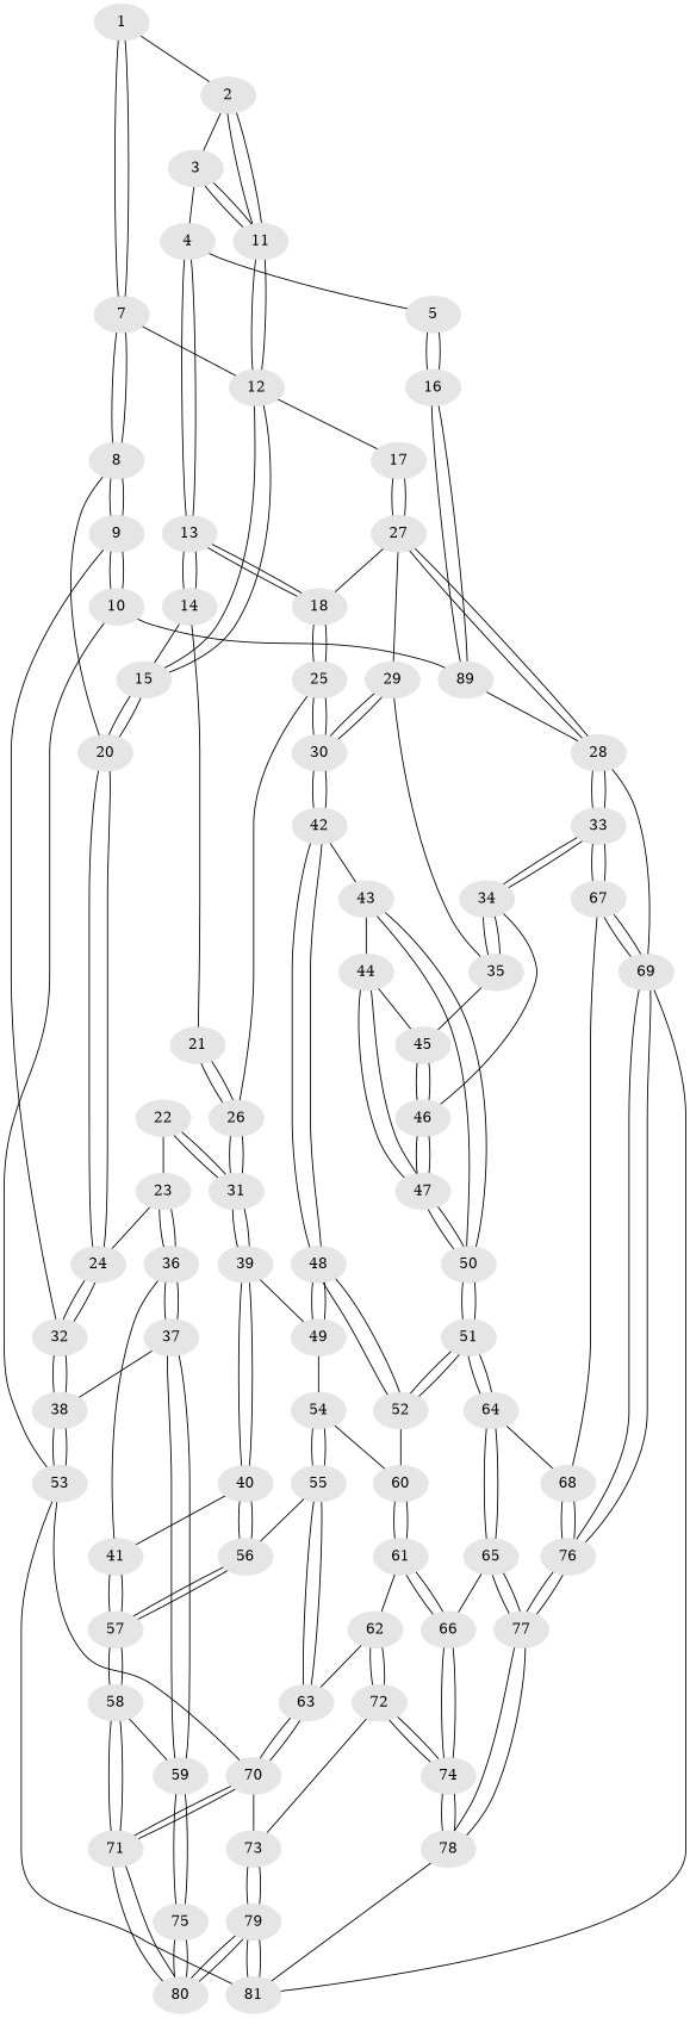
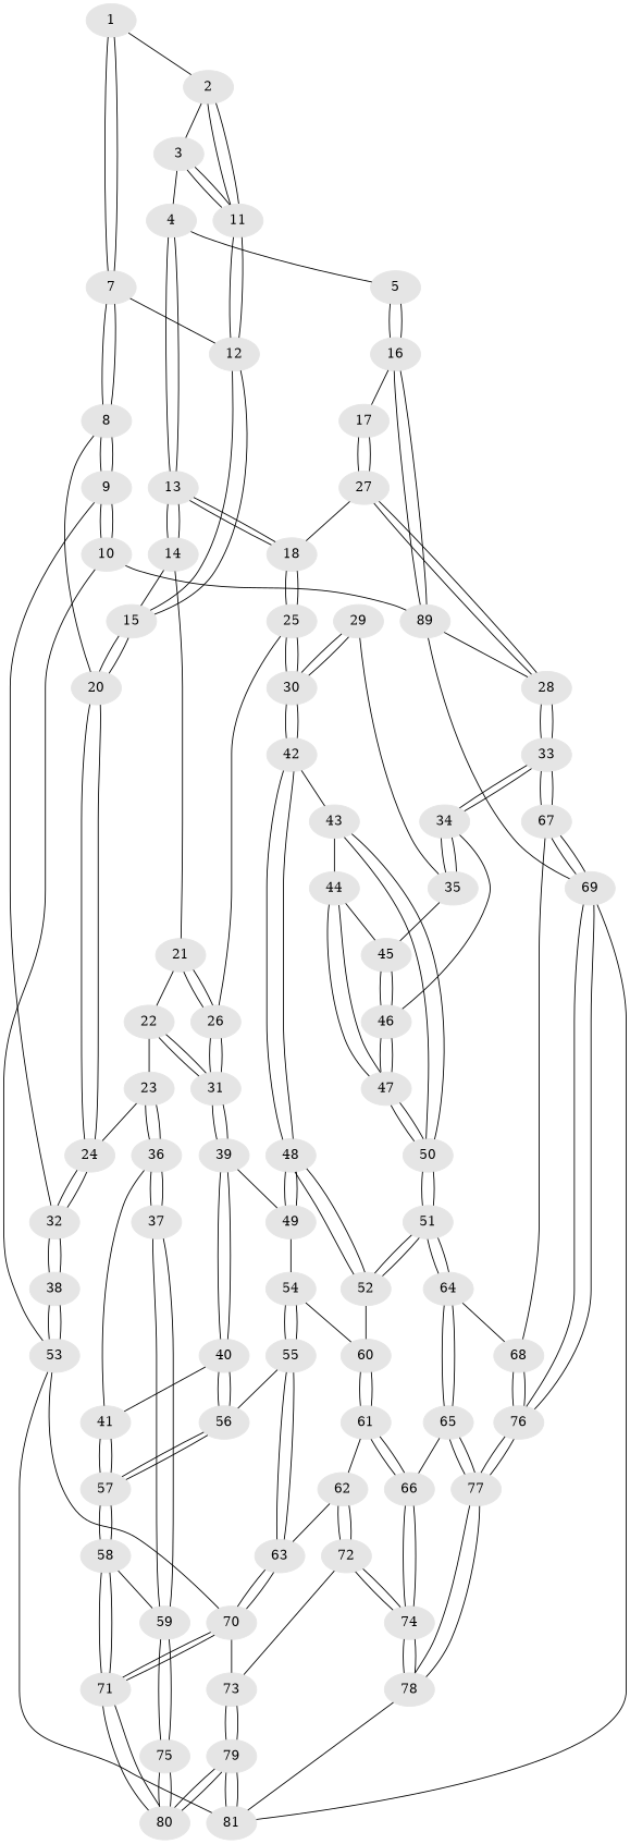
  graph {
    node [color=gray90 style=filled]
    1
    2
    7
    3
    11
    8
    12
    4
    5
    13
    16
    14
    18
    n14 [label=89]
    17
    10
    53
    9
    20
    15
    32
    24
    38
    28
    69
    81
    70
    21
    25
    22
    26
    27
    29
    30
    33
    76
    23
    31
    36
    39
    37
    41
    42
    35
    34
    67
    45
    43
    48
    40
    49
    46
    68
    47
    59
    57
    75
    56
    54
    58
    44
    50
    52
    51
    60
    55
    64
    65
    61
    80
    63
    71
    62
    66
    72
    74
    73
    77
    78
    79
    1 -- 2
    1 -- 7
    1 -- 7
    2 -- 3
    2 -- 11
    2 -- 11
    7 -- 8
    7 -- 8
    7 -- 12
    3 -- 11
    3 -- 11
    3 -- 4
    11 -- 12
    11 -- 12
    8 -- 9
    8 -- 9
    8 -- 20
    12 -- 15
    12 -- 15
    4 -- 5
    4 -- 13
    4 -- 13
    5 -- 16
    5 -- 16
    13 -- 14
    13 -- 14
    13 -- 18
    13 -- 18
    16 -- n14
    16 -- n14
-   12 -- 17
+   16 -- 17
    14 -- 15
    14 -- 21
    18 -- 25
    18 -- 25
    n14 -- 28
-   28 -- 69
+   n14 -- 69
    17 -- 27
    17 -- 27
    10 -- n14
    10 -- 53
    53 -- 81
    53 -- 70
    9 -- 10
    9 -- 10
    9 -- 32
    20 -- 24
    20 -- 24
    15 -- 20
    15 -- 20
    32 -- 38
    32 -- 38
    24 -- 32
    24 -- 32
    38 -- 53
    38 -- 53
    28 -- 33
    28 -- 33
    69 -- 81
    69 -- 76
    69 -- 76
    70 -- 71
    70 -- 71
    70 -- 73
+   21 -- 22
    21 -- 26
    21 -- 26
    25 -- 26
    25 -- 30
    25 -- 30
    22 -- 23
    22 -- 31
    22 -- 31
    26 -- 31
    26 -- 31
    27 -- 18
    27 -- 28
    27 -- 28
-   27 -- 29
    29 -- 30
    29 -- 30
    29 -- 35
    30 -- 42
    30 -- 42
    33 -- 34
    33 -- 34
    33 -- 67
    33 -- 67
    76 -- 77
    76 -- 77
    23 -- 24
    23 -- 36
    23 -- 36
    31 -- 39
    31 -- 39
    36 -- 37
    36 -- 37
    36 -- 41
    39 -- 40
    39 -- 40
    39 -- 49
-   37 -- 38
    37 -- 59
    37 -- 59
    41 -- 57
    41 -- 57
    42 -- 43
    42 -- 48
    42 -- 48
    35 -- 45
    34 -- 35
    34 -- 35
    34 -- 46
    67 -- 69
    67 -- 69
    67 -- 68
    45 -- 46
    45 -- 46
    43 -- 44
    43 -- 50
    43 -- 50
    48 -- 49
    48 -- 49
    48 -- 52
    48 -- 52
    40 -- 41
    40 -- 56
    40 -- 56
    49 -- 54
    46 -- 47
    46 -- 47
    68 -- 76
    68 -- 76
    47 -- 50
    47 -- 50
    59 -- 75
    59 -- 75
    57 -- 58
    57 -- 58
    75 -- 80
    75 -- 80
    56 -- 57
    56 -- 57
    54 -- 60
    54 -- 55
    54 -- 55
    58 -- 59
    58 -- 71
    58 -- 71
    44 -- 45
    44 -- 47
    44 -- 47
    50 -- 51
    50 -- 51
    52 -- 60
    51 -- 52
    51 -- 52
    51 -- 64
    51 -- 64
    60 -- 61
    60 -- 61
    55 -- 56
    55 -- 63
    55 -- 63
    64 -- 68
    64 -- 65
    64 -- 65
    65 -- 66
    65 -- 77
    65 -- 77
    61 -- 62
    61 -- 66
    61 -- 66
    63 -- 70
    63 -- 70
    71 -- 80
    71 -- 80
    62 -- 63
    62 -- 72
    62 -- 72
    66 -- 74
    66 -- 74
    72 -- 74
    72 -- 74
    72 -- 73
    74 -- 78
    74 -- 78
    73 -- 79
    73 -- 79
    77 -- 78
    77 -- 78
    78 -- 81
    79 -- 81
    79 -- 81
    79 -- 80
    79 -- 80
  }
